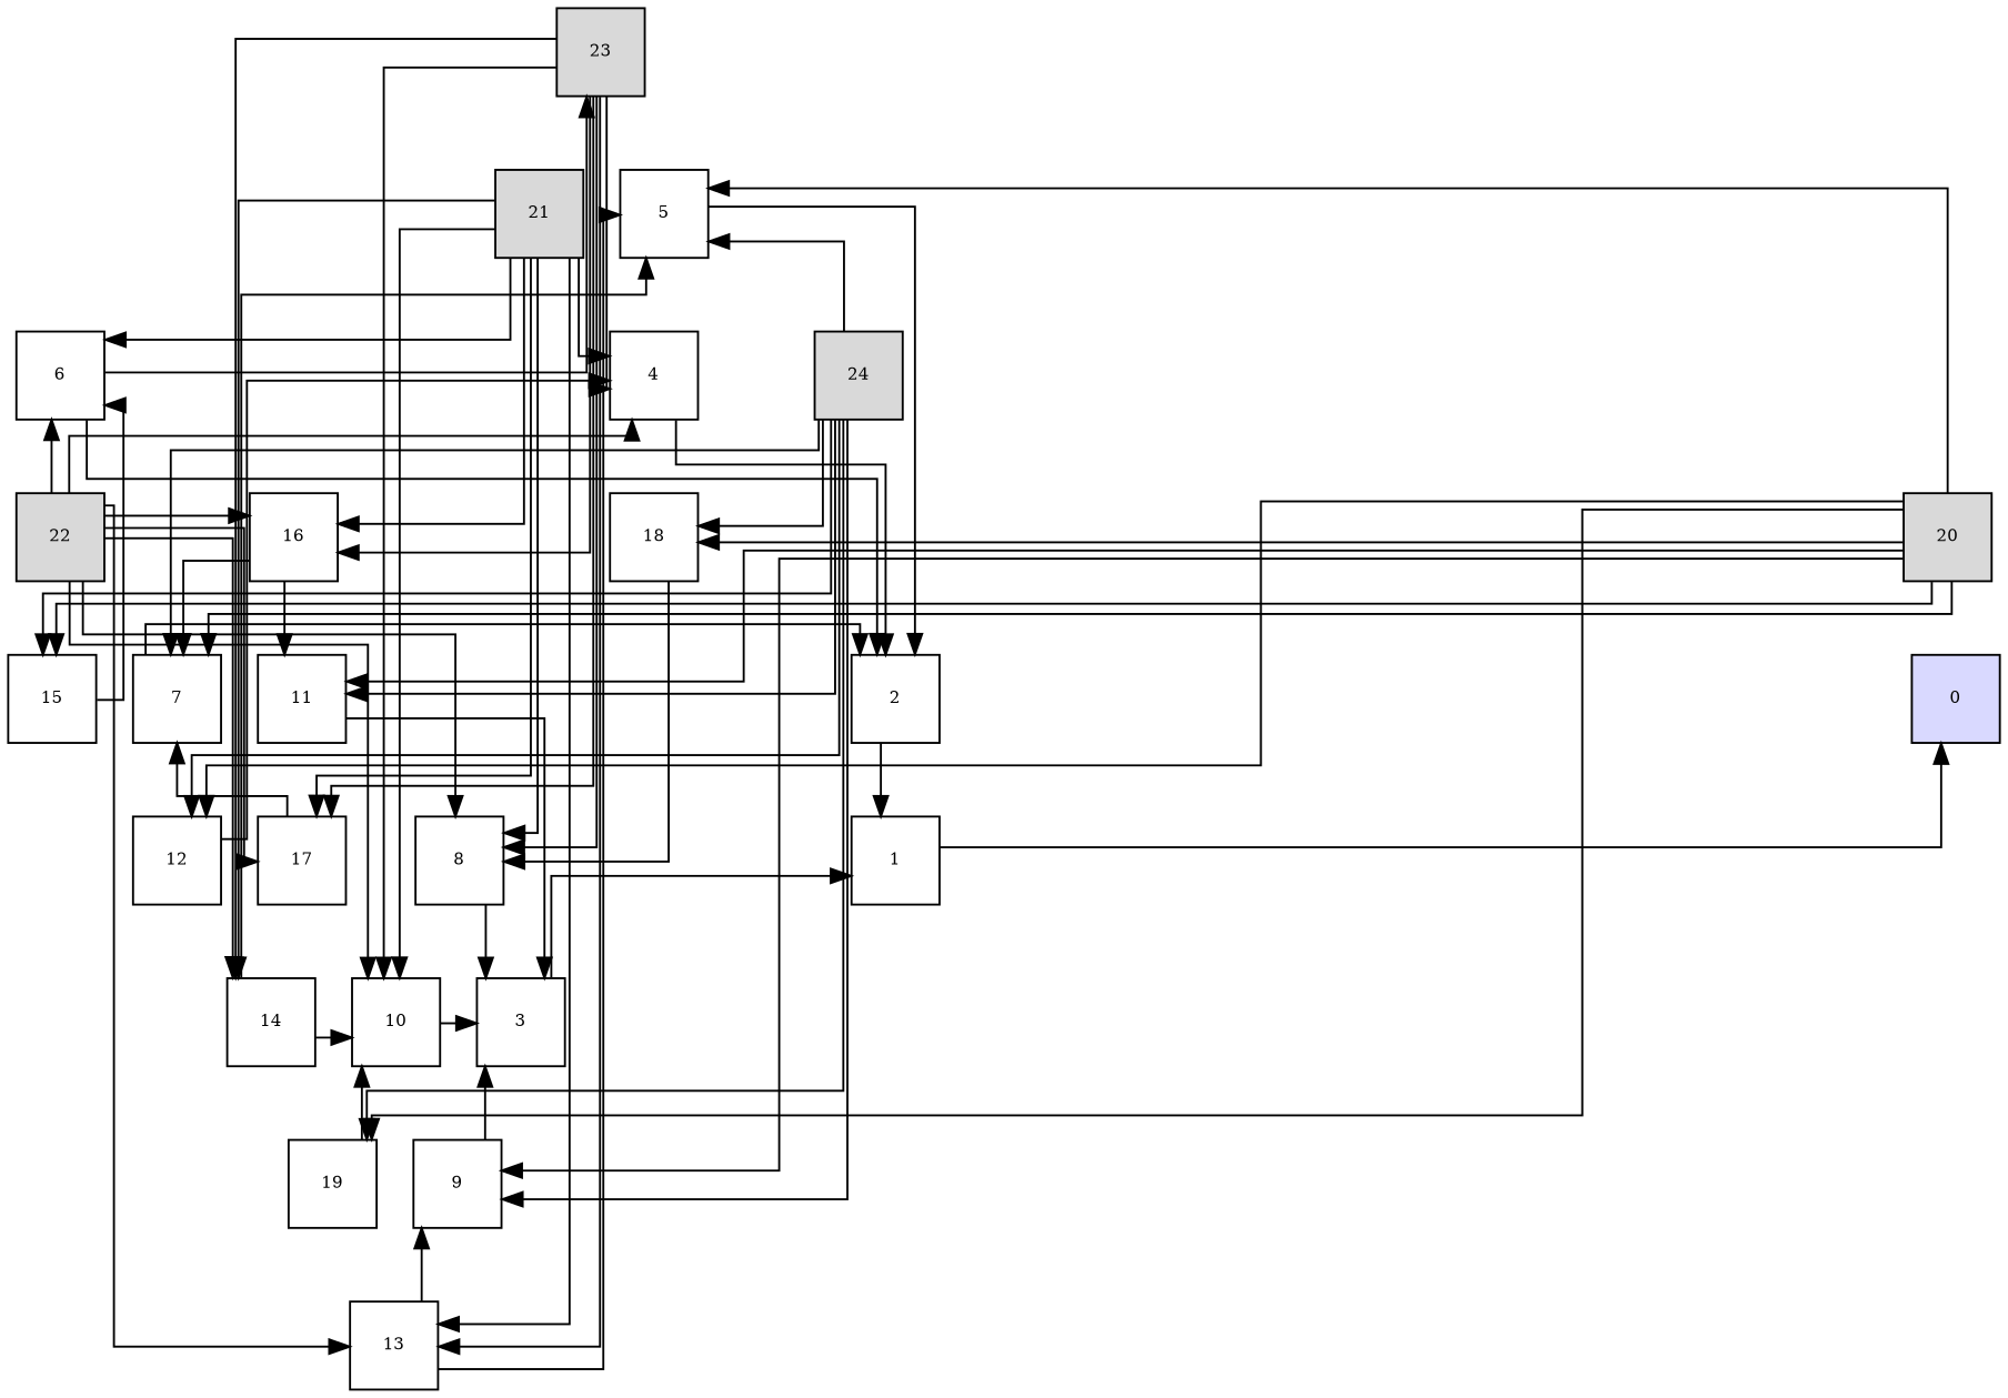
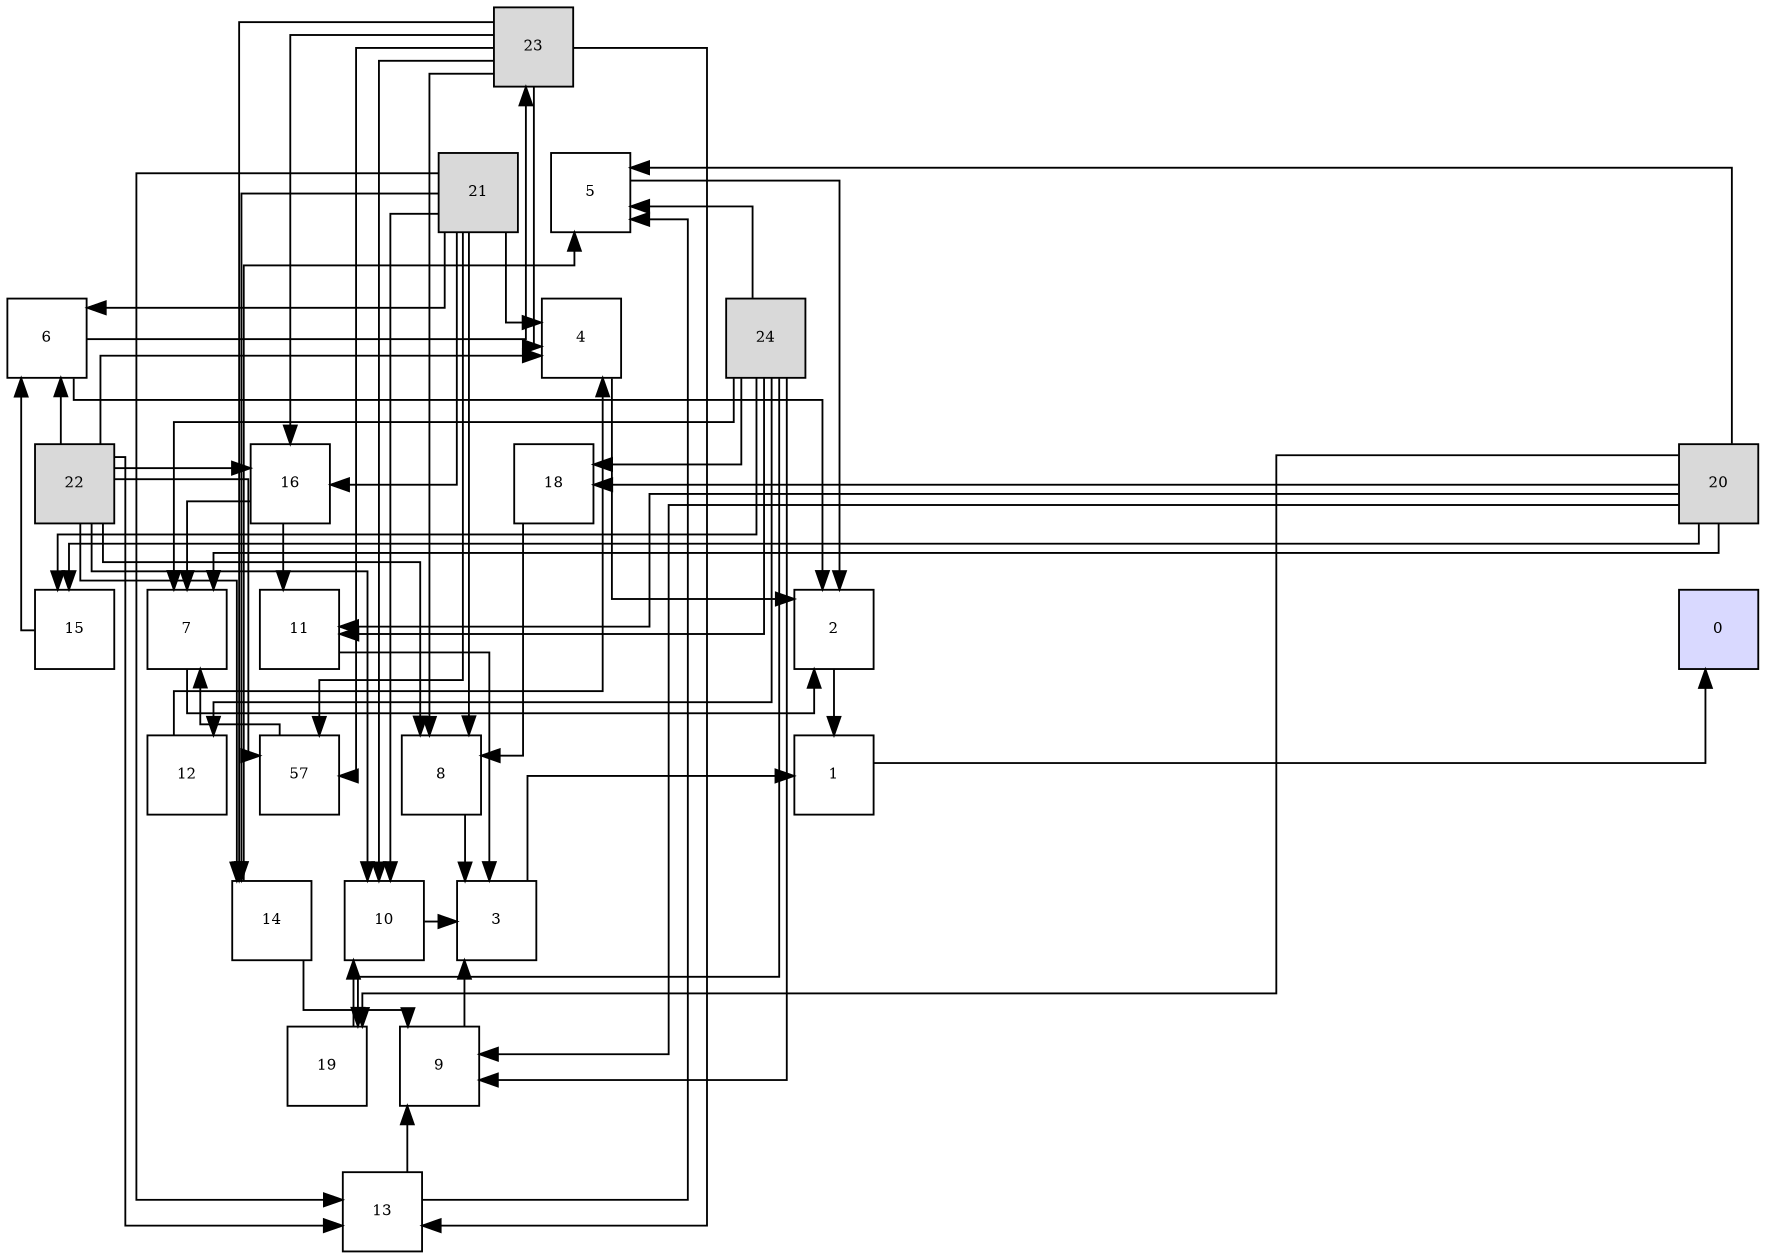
  digraph {
    rank=same
    rankdir=TB
    splines=ortho
    node [fillcolor="#ffffff" fixedsize=true fontsize=8 shape=square style=filled]
    edge [constraint=false style=vis]
    n1 [fillcolor="#d9d9d9" label=23 width=0.6]
    n2 [fillcolor="#d9d9d9" label=21 width=0.6]
    n3 [label=5 width=0.6]
    n4 [label=4 width=0.6]
    n5 [label=16 width=0.6]
-   n6 [label=17 width=0.6]
+   n6 [label=57 width=0.6]
    n7 [label=14 width=0.6]
    n8 [label=8 width=0.6]
    n9 [label=10 width=0.6]
    n10 [label=13 width=0.6]
    n11 [label=6 width=0.6]
    n12 [fillcolor="#d9d9d9" label=22 width=0.6]
    n13 [label=2 width=0.6]
    n14 [fillcolor="#d9d9d9" label=24 width=0.6]
    n15 [label=18 width=0.6]
    n16 [label=7 width=0.6]
    n17 [label=11 width=0.6]
    n18 [label=19 width=0.6]
    n19 [label=9 width=0.6]
    n20 [label=3 width=0.6]
    n21 [label=15 width=0.6]
    n22 [label=1 width=0.6]
    n23 [label=12 width=0.6]
    n24 [fillcolor="#d9d9d9" label=20 width=0.6]
    n25 [fillcolor="#d9d9ff" label=0 width=0.6]
    n1 -> n2 [constraint=true style=invis]
    n1 -> n3 [constraint=true style=invis]
    n1 -> n4
    n1 -> n5
    n1 -> n6
    n1 -> n7
    n1 -> n8
    n1 -> n9
    n1 -> n10
    n2 -> n4
    n2 -> n4 [constraint=true style=invis]
    n2 -> n5
    n2 -> n6
    n2 -> n7
    n2 -> n8
    n2 -> n9
    n2 -> n10
    n2 -> n11
    n2 -> n11 [constraint=true style=invis]
    n3 -> n4 [constraint=true style=invis]
    n3 -> n13
    n3 -> n14 [constraint=true style=invis]
    n4 -> n5 [constraint=true style=invis]
    n4 -> n13
    n4 -> n15 [constraint=true style=invis]
    n5 -> n16
    n5 -> n16 [constraint=true style=invis]
    n5 -> n17
    n5 -> n17 [constraint=true style=invis]
    n6 -> n7 [constraint=true style=invis]
    n6 -> n9 [constraint=true style=invis]
    n6 -> n16
    n7 -> n3
    n7 -> n18 [constraint=true style=invis]
-   n7 -> n9
+   n7 -> n19
    n8 -> n9 [constraint=true style=invis]
    n8 -> n20
    n8 -> n20 [constraint=true style=invis]
    n9 -> n18 [constraint=true style=invis]
    n9 -> n19 [constraint=true style=invis]
    n9 -> n20
    n10 -> n3
    n10 -> n19
    n11 -> n1
    n11 -> n5 [constraint=true style=invis]
    n11 -> n12 [constraint=true style=invis]
    n11 -> n13
    n12 -> n4
    n12 -> n5
    n12 -> n6
    n12 -> n7
    n12 -> n8
    n12 -> n9
    n12 -> n10
    n12 -> n11
    n12 -> n16 [constraint=true style=invis]
    n12 -> n21 [constraint=true style=invis]
    n13 -> n8 [constraint=true style=invis]
    n13 -> n22
    n13 -> n22 [constraint=true style=invis]
    n14 -> n3
    n14 -> n15
    n14 -> n15 [constraint=true style=invis]
    n14 -> n16
    n14 -> n17
    n14 -> n18
    n14 -> n19
    n14 -> n21
    n14 -> n23
    n14 -> n24 [constraint=true style=invis]
    n15 -> n8
    n15 -> n13 [constraint=true style=invis]
    n15 -> n17 [constraint=true style=invis]
    n16 -> n6 [constraint=true style=invis]
    n16 -> n13
    n16 -> n23 [constraint=true style=invis]
    n17 -> n6 [constraint=true style=invis]
    n17 -> n8 [constraint=true style=invis]
    n17 -> n20
    n18 -> n9
    n18 -> n10 [constraint=true style=invis]
    n19 -> n10 [constraint=true style=invis]
    n19 -> n20
    n20 -> n19 [constraint=true style=invis]
    n20 -> n22
    n21 -> n11
    n21 -> n23 [constraint=true style=invis]
    n22 -> n20 [constraint=true style=invis]
    n22 -> n25
    n23 -> n4
    n23 -> n7 [constraint=true style=invis]
    n24 -> n3
    n24 -> n13 [constraint=true style=invis]
    n24 -> n15
    n24 -> n16
    n24 -> n17
    n24 -> n18
    n24 -> n19
    n24 -> n21
-   n24 -> n23
    n24 -> n25 [constraint=true style=invis]
    n25 -> n22 [constraint=true style=invis]
  }
